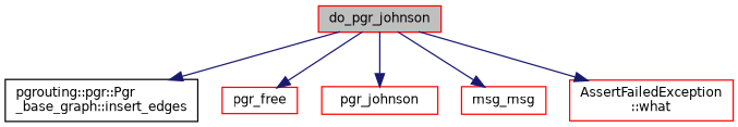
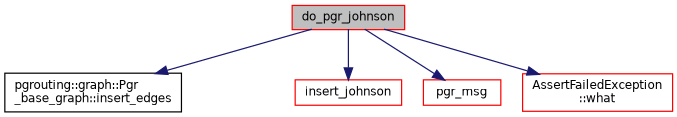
  digraph {
    rankdir=TB
    node [color=red fillcolor=white fontname=Helvetica fontsize=10 shape=record style=filled]
    edge [color=midnightblue fontname=Helvetica fontsize=10 labelfontname=Helvetica labelfontsize=10 style=solid]
    n1 [fillcolor=grey75 fontcolor=black height=0.2 label=do_pgr_johnson width=0.4]
-   n2 [color=black height=0.2 label="pgrouting::pgr::Pgr\l_base_graph::insert_edges" width=0.4]
-   n3 [height=0.2 label=pgr_free width=0.4]
-   n4 [height=0.2 label=pgr_johnson width=0.4]
-   n5 [height=0.2 label=msg_msg width=0.4]
+   n2 [color=black height=0.2 label="pgrouting::graph::Pgr\l_base_graph::insert_edges" width=0.4]
+   n4 [height=0.2 label=insert_johnson width=0.4]
+   n5 [height=0.2 label=pgr_msg width=0.4]
    n6 [height=0.2 label="AssertFailedException\l::what" width=0.4]
    n1 -> n2
-   n1 -> n3
    n1 -> n4
    n1 -> n5
    n1 -> n6
  }
